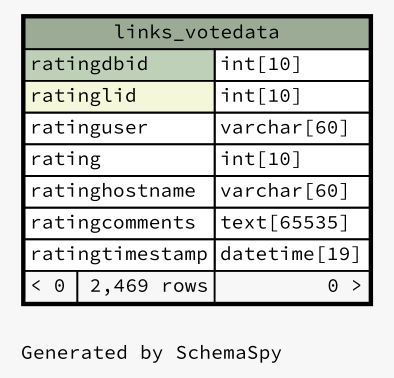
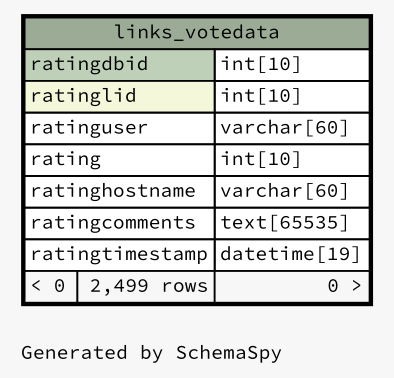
  digraph {
    bgcolor="#f7f7f7"
    fontname="Source Code Pro"
    fontsize=11
    label="\nGenerated by SchemaSpy"
    labeljust=l
    nodesep=0.18
    rankdir=RL
    ranksep=0.46
-   n1 [fontname="Source Code Pro" fontsize=11 label=<     <TABLE BORDER="2" CELLBORDER="1" CELLSPACING="0" BGCOLOR="#ffffff">       <TR><TD COLSPAN="3" BGCOLOR="#9bab96" ALIGN="CENTER">links_votedata</TD></TR>       <TR><TD PORT="ratingdbid" COLSPAN="2" BGCOLOR="#bed1b8" ALIGN="LEFT">ratingdbid</TD><TD PORT="ratingdbid.type" ALIGN="LEFT">int[10]</TD></TR>       <TR><TD PORT="ratinglid" COLSPAN="2" BGCOLOR="#f4f7da" ALIGN="LEFT">ratinglid</TD><TD PORT="ratinglid.type" ALIGN="LEFT">int[10]</TD></TR>       <TR><TD PORT="ratinguser" COLSPAN="2" ALIGN="LEFT">ratinguser</TD><TD PORT="ratinguser.type" ALIGN="LEFT">varchar[60]</TD></TR>       <TR><TD PORT="rating" COLSPAN="2" ALIGN="LEFT">rating</TD><TD PORT="rating.type" ALIGN="LEFT">int[10]</TD></TR>       <TR><TD PORT="ratinghostname" COLSPAN="2" ALIGN="LEFT">ratinghostname</TD><TD PORT="ratinghostname.type" ALIGN="LEFT">varchar[60]</TD></TR>       <TR><TD PORT="ratingcomments" COLSPAN="2" ALIGN="LEFT">ratingcomments</TD><TD PORT="ratingcomments.type" ALIGN="LEFT">text[65535]</TD></TR>       <TR><TD PORT="ratingtimestamp" COLSPAN="2" ALIGN="LEFT">ratingtimestamp</TD><TD PORT="ratingtimestamp.type" ALIGN="LEFT">datetime[19]</TD></TR>       <TR><TD ALIGN="LEFT" BGCOLOR="#f7f7f7">&lt; 0</TD><TD ALIGN="RIGHT" BGCOLOR="#f7f7f7">2,469 rows</TD><TD ALIGN="RIGHT" BGCOLOR="#f7f7f7">0 &gt;</TD></TR>     </TABLE>> shape=plaintext]
+   n1 [fontname="Source Code Pro" fontsize=11 label=<     <TABLE BORDER="2" CELLBORDER="1" CELLSPACING="0" BGCOLOR="#ffffff">       <TR><TD COLSPAN="3" BGCOLOR="#9bab96" ALIGN="CENTER">links_votedata</TD></TR>       <TR><TD PORT="ratingdbid" COLSPAN="2" BGCOLOR="#bed1b8" ALIGN="LEFT">ratingdbid</TD><TD PORT="ratingdbid.type" ALIGN="LEFT">int[10]</TD></TR>       <TR><TD PORT="ratinglid" COLSPAN="2" BGCOLOR="#f4f7da" ALIGN="LEFT">ratinglid</TD><TD PORT="ratinglid.type" ALIGN="LEFT">int[10]</TD></TR>       <TR><TD PORT="ratinguser" COLSPAN="2" ALIGN="LEFT">ratinguser</TD><TD PORT="ratinguser.type" ALIGN="LEFT">varchar[60]</TD></TR>       <TR><TD PORT="rating" COLSPAN="2" ALIGN="LEFT">rating</TD><TD PORT="rating.type" ALIGN="LEFT">int[10]</TD></TR>       <TR><TD PORT="ratinghostname" COLSPAN="2" ALIGN="LEFT">ratinghostname</TD><TD PORT="ratinghostname.type" ALIGN="LEFT">varchar[60]</TD></TR>       <TR><TD PORT="ratingcomments" COLSPAN="2" ALIGN="LEFT">ratingcomments</TD><TD PORT="ratingcomments.type" ALIGN="LEFT">text[65535]</TD></TR>       <TR><TD PORT="ratingtimestamp" COLSPAN="2" ALIGN="LEFT">ratingtimestamp</TD><TD PORT="ratingtimestamp.type" ALIGN="LEFT">datetime[19]</TD></TR>       <TR><TD ALIGN="LEFT" BGCOLOR="#f7f7f7">&lt; 0</TD><TD ALIGN="RIGHT" BGCOLOR="#f7f7f7">2,499 rows</TD><TD ALIGN="RIGHT" BGCOLOR="#f7f7f7">0 &gt;</TD></TR>     </TABLE>> shape=plaintext]
  }
